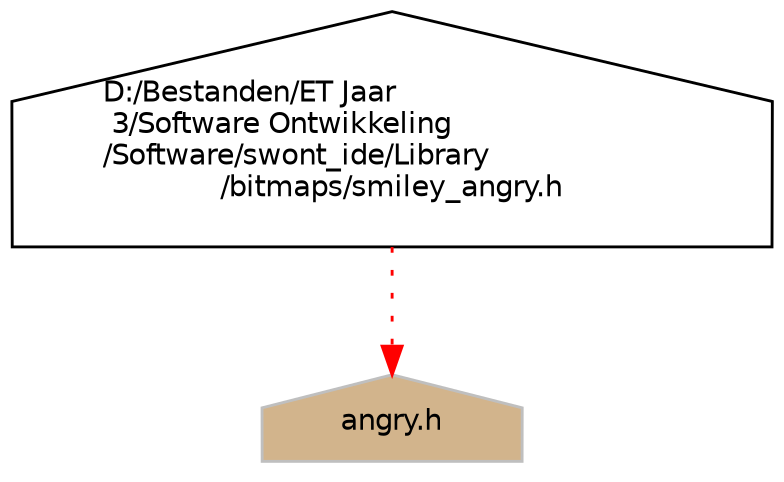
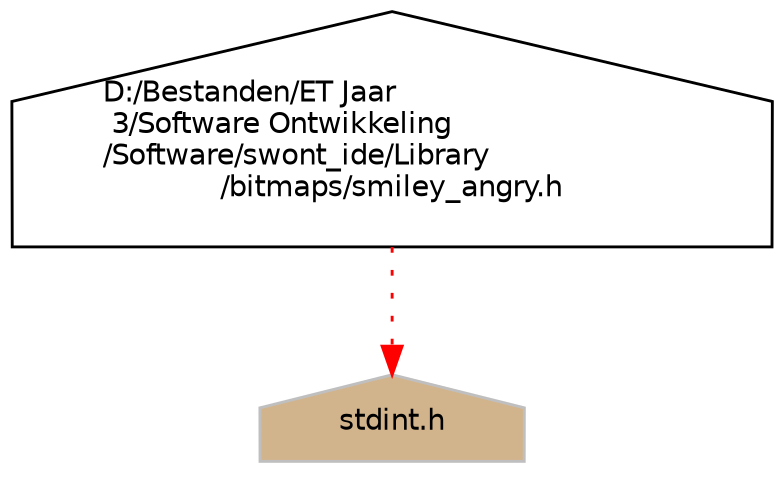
  digraph {
    node [fontname=Helvetica fontsize=10 shape=house style=filled]
    n1 [color=black fillcolor=white fontcolor=black height=0.2 label="D:/Bestanden/ET Jaar\l 3/Software Ontwikkeling\l/Software/swont_ide/Library\l/bitmaps/smiley_angry.h" width=0.4]
-   n2 [color=grey75 fillcolor=tan height=0.2 label="angry.h" width=0.4]
+   n2 [color=grey75 fillcolor=tan height=0.2 label="stdint.h" width=0.4]
    n1 -> n2 [color=red fontname=Helvetica fontsize=10 labelfontname=Helvetica labelfontsize=10 style=dotted]
  }
